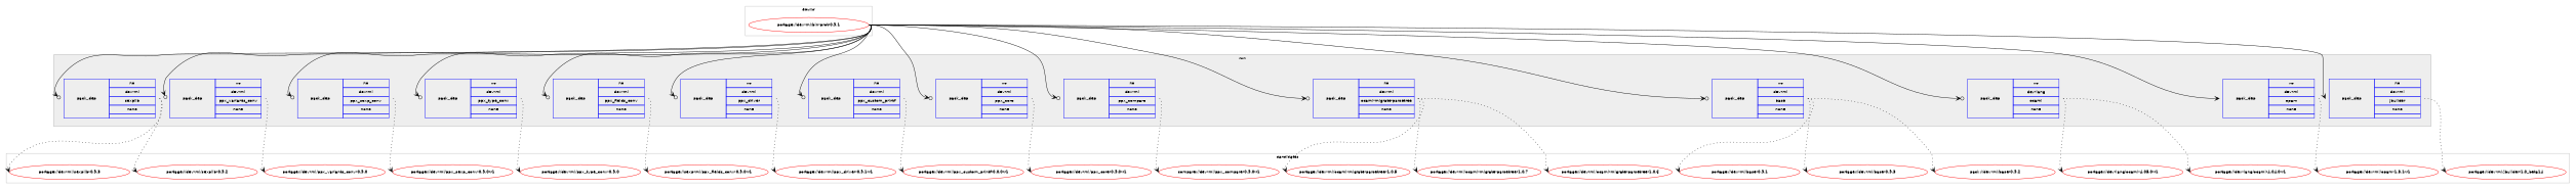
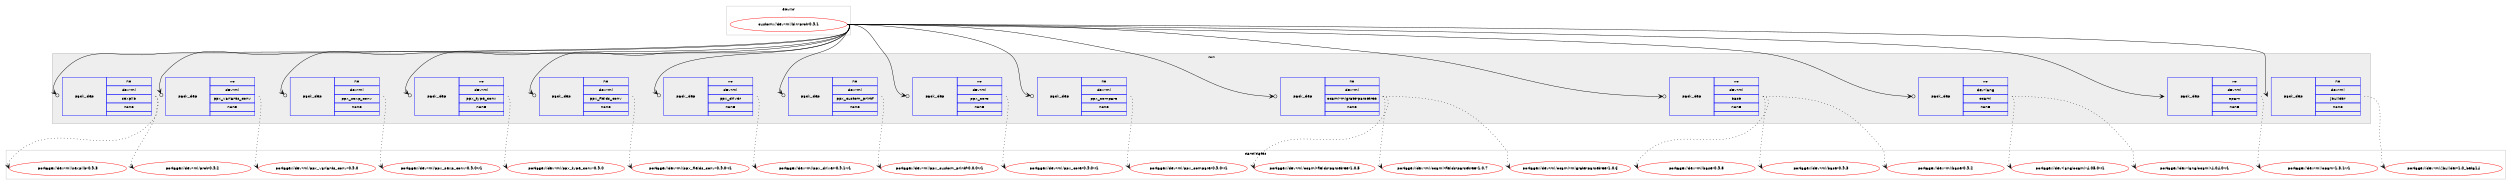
  digraph {
    compound=true
    concentrate=true
    fontname=Helvetica
    fontsize=10
    newrank=true
    rankdir=TB
    ranksep=1.5
    node [color=red fontname=Helvetica fontsize=10]
    edge [arrowhead=vee headport=w style=dotted tailport=e weight=100]
-   n1 [label="portage://dev-ml/bin-prot-0.9.1" width=4]
+   n1 [label="custom://dev-ml/bin-prot-0.9.1" width=4]
    n2 [color=blue label=<<TABLE BORDER="0" CELLBORDER="1" CELLSPACING="0" CELLPADDING="4" WIDTH="220"><TR><TD ROWSPAN="6" CELLPADDING="30">pack_dep</TD></TR><TR><TD WIDTH="110">no</TD></TR><TR><TD>dev-ml</TD></TR><TR><TD>jbuilder</TD></TR><TR><TD>none</TD></TR><TR><TD></TD></TR></TABLE>> shape=none]
    n3 [color=blue label=<<TABLE BORDER="0" CELLBORDER="1" CELLSPACING="0" CELLPADDING="4" WIDTH="220"><TR><TD ROWSPAN="6" CELLPADDING="30">pack_dep</TD></TR><TR><TD WIDTH="110">no</TD></TR><TR><TD>dev-ml</TD></TR><TR><TD>opam</TD></TR><TR><TD>none</TD></TR><TR><TD></TD></TR></TABLE>> shape=none]
    n4 [color=blue label=<<TABLE BORDER="0" CELLBORDER="1" CELLSPACING="0" CELLPADDING="4" WIDTH="220"><TR><TD ROWSPAN="6" CELLPADDING="30">pack_dep</TD></TR><TR><TD WIDTH="110">no</TD></TR><TR><TD>dev-lang</TD></TR><TR><TD>ocaml</TD></TR><TR><TD>none</TD></TR><TR><TD></TD></TR></TABLE>> shape=none]
    n5 [color=blue label=<<TABLE BORDER="0" CELLBORDER="1" CELLSPACING="0" CELLPADDING="4" WIDTH="220"><TR><TD ROWSPAN="6" CELLPADDING="30">pack_dep</TD></TR><TR><TD WIDTH="110">no</TD></TR><TR><TD>dev-ml</TD></TR><TR><TD>base</TD></TR><TR><TD>none</TD></TR><TR><TD></TD></TR></TABLE>> shape=none]
    n6 [color=blue label=<<TABLE BORDER="0" CELLBORDER="1" CELLSPACING="0" CELLPADDING="4" WIDTH="220"><TR><TD ROWSPAN="6" CELLPADDING="30">pack_dep</TD></TR><TR><TD WIDTH="110">no</TD></TR><TR><TD>dev-ml</TD></TR><TR><TD>ocaml-migrate-parsetree</TD></TR><TR><TD>none</TD></TR><TR><TD></TD></TR></TABLE>> shape=none]
    n7 [color=blue label=<<TABLE BORDER="0" CELLBORDER="1" CELLSPACING="0" CELLPADDING="4" WIDTH="220"><TR><TD ROWSPAN="6" CELLPADDING="30">pack_dep</TD></TR><TR><TD WIDTH="110">no</TD></TR><TR><TD>dev-ml</TD></TR><TR><TD>ppx_compare</TD></TR><TR><TD>none</TD></TR><TR><TD></TD></TR></TABLE>> shape=none]
    n8 [color=blue label=<<TABLE BORDER="0" CELLBORDER="1" CELLSPACING="0" CELLPADDING="4" WIDTH="220"><TR><TD ROWSPAN="6" CELLPADDING="30">pack_dep</TD></TR><TR><TD WIDTH="110">no</TD></TR><TR><TD>dev-ml</TD></TR><TR><TD>ppx_core</TD></TR><TR><TD>none</TD></TR><TR><TD></TD></TR></TABLE>> shape=none]
    n9 [color=blue label=<<TABLE BORDER="0" CELLBORDER="1" CELLSPACING="0" CELLPADDING="4" WIDTH="220"><TR><TD ROWSPAN="6" CELLPADDING="30">pack_dep</TD></TR><TR><TD WIDTH="110">no</TD></TR><TR><TD>dev-ml</TD></TR><TR><TD>ppx_custom_printf</TD></TR><TR><TD>none</TD></TR><TR><TD></TD></TR></TABLE>> shape=none]
    n10 [color=blue label=<<TABLE BORDER="0" CELLBORDER="1" CELLSPACING="0" CELLPADDING="4" WIDTH="220"><TR><TD ROWSPAN="6" CELLPADDING="30">pack_dep</TD></TR><TR><TD WIDTH="110">no</TD></TR><TR><TD>dev-ml</TD></TR><TR><TD>ppx_driver</TD></TR><TR><TD>none</TD></TR><TR><TD></TD></TR></TABLE>> shape=none]
    n11 [color=blue label=<<TABLE BORDER="0" CELLBORDER="1" CELLSPACING="0" CELLPADDING="4" WIDTH="220"><TR><TD ROWSPAN="6" CELLPADDING="30">pack_dep</TD></TR><TR><TD WIDTH="110">no</TD></TR><TR><TD>dev-ml</TD></TR><TR><TD>ppx_fields_conv</TD></TR><TR><TD>none</TD></TR><TR><TD></TD></TR></TABLE>> shape=none]
    n12 [color=blue label=<<TABLE BORDER="0" CELLBORDER="1" CELLSPACING="0" CELLPADDING="4" WIDTH="220"><TR><TD ROWSPAN="6" CELLPADDING="30">pack_dep</TD></TR><TR><TD WIDTH="110">no</TD></TR><TR><TD>dev-ml</TD></TR><TR><TD>ppx_type_conv</TD></TR><TR><TD>none</TD></TR><TR><TD></TD></TR></TABLE>> shape=none]
    n13 [color=blue label=<<TABLE BORDER="0" CELLBORDER="1" CELLSPACING="0" CELLPADDING="4" WIDTH="220"><TR><TD ROWSPAN="6" CELLPADDING="30">pack_dep</TD></TR><TR><TD WIDTH="110">no</TD></TR><TR><TD>dev-ml</TD></TR><TR><TD>ppx_sexp_conv</TD></TR><TR><TD>none</TD></TR><TR><TD></TD></TR></TABLE>> shape=none]
    n14 [color=blue label=<<TABLE BORDER="0" CELLBORDER="1" CELLSPACING="0" CELLPADDING="4" WIDTH="220"><TR><TD ROWSPAN="6" CELLPADDING="30">pack_dep</TD></TR><TR><TD WIDTH="110">no</TD></TR><TR><TD>dev-ml</TD></TR><TR><TD>ppx_variants_conv</TD></TR><TR><TD>none</TD></TR><TR><TD></TD></TR></TABLE>> shape=none]
    n15 [color=blue label=<<TABLE BORDER="0" CELLBORDER="1" CELLSPACING="0" CELLPADDING="4" WIDTH="220"><TR><TD ROWSPAN="6" CELLPADDING="30">pack_dep</TD></TR><TR><TD WIDTH="110">no</TD></TR><TR><TD>dev-ml</TD></TR><TR><TD>sexplib</TD></TR><TR><TD>none</TD></TR><TR><TD></TD></TR></TABLE>> shape=none]
    n16 [label="portage://dev-ml/jbuilder-1.0_beta14" width=4]
    n17 [label="portage://dev-ml/opam-1.3.1-r1" width=4]
    n18 [label="portage://dev-lang/ocaml-4.04.0-r1" width=4]
    n19 [label="portage://dev-lang/ocaml-4.05.0-r1" width=4]
-   n20 [label="portage://dev-ml/base-0.9.1" width=4]
-   n21 [label="pack://dev-ml/base-0.9.2" width=4]
+   n20 [label="portage://dev-ml/base-0.9.8" width=4]
+   n21 [label="portage://dev-ml/base-0.9.2" width=4]
    n22 [label="portage://dev-ml/base-0.9.3" width=4]
-   n23 [label="portage://dev-ml/ocaml-migrate-parsetree-1.0.5" width=4]
+   n23 [label="portage://dev-ml/ocaml-fields-parsetree-1.0.5" width=4]
    n24 [label="portage://dev-ml/ocaml-migrate-parsetree-1.0.6" width=4]
-   n25 [label="portage://dev-ml/ocaml-migrate-parsetree-1.0.7" width=4]
-   n26 [label="compare://dev-ml/ppx_compare-0.9.0-r1" width=4]
+   n25 [label="portage://dev-ml/ocaml-fields-parsetree-1.0.7" width=4]
+   n26 [label="portage://dev-ml/ppx_compare-0.9.0-r1" width=4]
    n27 [label="portage://dev-ml/ppx_core-0.9.0-r1" width=4]
    n28 [label="portage://dev-ml/ppx_custom_printf-0.0.0-r1" width=4]
    n29 [label="portage://dev-ml/ppx_driver-0.9.1-r1" width=4]
-   n30 [label="portage://sexp-ml/ppx_fields_conv-0.9.0-r1" width=4]
+   n30 [label="portage://dev-ml/ppx_fields_conv-0.9.0-r1" width=4]
    n31 [label="portage://dev-ml/ppx_sexp_conv-0.9.0-r1" width=4]
    n32 [label="portage://dev-ml/ppx_type_conv-0.9.0" width=4]
    n33 [label="portage://dev-ml/ppx_variants_conv-0.9.0" width=4]
-   n34 [label="portage://dev-ml/sexplib-0.9.2" width=4]
+   n34 [label="portage://dev-ml/prot-0.9.2" width=4]
    n35 [label="portage://dev-ml/sexplib-0.9.3" width=4]
    subgraph cluster_1 {
      color=gray
      label=<<i>ebuild</i>>
      rank=same
      n1
    }
    subgraph cluster_2 {
      color=gray
      label=<<i>dependencies</i>>
      subgraph cluster_3 {
        color=gray
        fillcolor="#eeeeee"
        label=<<i>compile</i>>
        style=filled
        subgraph sub_4 {
          color=gray
          fillcolor="#eeeeee"
          label=<<i>compile</i>>
          style=filled
          n2
        }
        subgraph sub_5 {
          color=gray
          fillcolor="#eeeeee"
          label=<<i>compile</i>>
          style=filled
          n3
        }
      }
      subgraph cluster_6 {
        color=gray
        fillcolor="#eeeeee"
        label=<<i>compile and run</i>>
        style=filled
        subgraph sub_7 {
          color=gray
          fillcolor="#eeeeee"
          label=<<i>compile and run</i>>
          style=filled
          n4
        }
        subgraph sub_8 {
          color=gray
          fillcolor="#eeeeee"
          label=<<i>compile and run</i>>
          style=filled
          n5
        }
        subgraph sub_9 {
          color=gray
          fillcolor="#eeeeee"
          label=<<i>compile and run</i>>
          style=filled
          n6
        }
        subgraph sub_10 {
          color=gray
          fillcolor="#eeeeee"
          label=<<i>compile and run</i>>
          style=filled
          n7
        }
        subgraph sub_11 {
          color=gray
          fillcolor="#eeeeee"
          label=<<i>compile and run</i>>
          style=filled
          n8
        }
        subgraph sub_12 {
          color=gray
          fillcolor="#eeeeee"
          label=<<i>compile and run</i>>
          style=filled
          n9
        }
        subgraph sub_13 {
          color=gray
          fillcolor="#eeeeee"
          label=<<i>compile and run</i>>
          style=filled
          n10
        }
        subgraph sub_14 {
          color=gray
          fillcolor="#eeeeee"
          label=<<i>compile and run</i>>
          style=filled
          n11
        }
        subgraph sub_15 {
          color=gray
          fillcolor="#eeeeee"
          label=<<i>compile and run</i>>
          style=filled
          n12
        }
        subgraph sub_16 {
          color=gray
          fillcolor="#eeeeee"
          label=<<i>compile and run</i>>
          style=filled
          n13
        }
        subgraph sub_17 {
          color=gray
          fillcolor="#eeeeee"
          label=<<i>compile and run</i>>
          style=filled
          n14
        }
        subgraph sub_18 {
          color=gray
          fillcolor="#eeeeee"
          label=<<i>compile and run</i>>
          style=filled
          n15
        }
      }
      subgraph cluster_19 {
        color=gray
        fillcolor="#eeeeee"
        label=<<i>run</i>>
        style=filled
      }
    }
    subgraph cluster_20 {
      color=gray
      label=<<i>candidates</i>>
      rank=same
      subgraph sub_21 {
        color=black
        label=<<i>candidates</i>>
        nodesep=1
        rank=same
        n16
      }
      subgraph sub_22 {
        color=black
        label=<<i>candidates</i>>
        nodesep=1
        rank=same
        n17
      }
      subgraph sub_23 {
        color=black
        label=<<i>candidates</i>>
        nodesep=1
        rank=same
        n18
        n19
      }
      subgraph sub_24 {
        color=black
        label=<<i>candidates</i>>
        nodesep=1
        rank=same
        n20
        n21
        n22
      }
      subgraph sub_25 {
        color=black
        label=<<i>candidates</i>>
        nodesep=1
        rank=same
        n23
        n24
        n25
      }
      subgraph sub_26 {
        color=black
        label=<<i>candidates</i>>
        nodesep=1
        rank=same
        n26
      }
      subgraph sub_27 {
        color=black
        label=<<i>candidates</i>>
        nodesep=1
        rank=same
        n27
      }
      subgraph sub_28 {
        color=black
        label=<<i>candidates</i>>
        nodesep=1
        rank=same
        n28
      }
      subgraph sub_29 {
        color=black
        label=<<i>candidates</i>>
        nodesep=1
        rank=same
        n29
      }
      subgraph sub_30 {
        color=black
        label=<<i>candidates</i>>
        nodesep=1
        rank=same
        n30
      }
      subgraph sub_31 {
        color=black
        label=<<i>candidates</i>>
        nodesep=1
        rank=same
        n31
      }
      subgraph sub_32 {
        color=black
        label=<<i>candidates</i>>
        nodesep=1
        rank=same
        n32
      }
      subgraph sub_33 {
        color=black
        label=<<i>candidates</i>>
        nodesep=1
        rank=same
        n33
      }
      subgraph sub_34 {
        color=black
        label=<<i>candidates</i>>
        nodesep=1
        rank=same
        n34
        n35
      }
    }
    n1 -> n2 [style=solid weight=20]
    n1 -> n3 [style=solid weight=20]
    n1 -> n4 [arrowhead=odotvee style=solid weight=20]
    n1 -> n5 [arrowhead=odotvee style=solid weight=20]
    n1 -> n6 [arrowhead=odotvee style=solid weight=20]
    n1 -> n7 [arrowhead=odotvee style=solid weight=20]
    n1 -> n8 [arrowhead=odotvee style=solid weight=20]
    n1 -> n9 [arrowhead=odotvee style=solid weight=20]
    n1 -> n10 [arrowhead=odotvee style=solid weight=20]
    n1 -> n11 [arrowhead=odotvee style=solid weight=20]
    n1 -> n12 [arrowhead=odotvee style=solid weight=20]
    n1 -> n13 [arrowhead=odotvee style=solid weight=20]
    n1 -> n14 [arrowhead=odotvee style=solid weight=20]
    n1 -> n15 [arrowhead=odotvee style=solid weight=20]
    n2 -> n16
    n3 -> n17
    n4 -> n18
    n4 -> n19
    n5 -> n20
    n5 -> n21
    n5 -> n22
    n6 -> n23
    n6 -> n24
    n6 -> n25
    n7 -> n26
    n8 -> n27
    n9 -> n28
    n10 -> n29
    n11 -> n30
    n12 -> n32
    n13 -> n31
    n14 -> n33
    n15 -> n34
    n15 -> n35
  }
